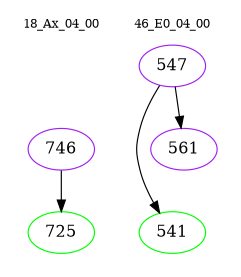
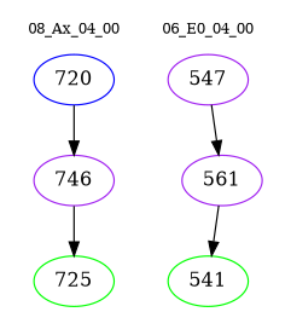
  digraph {
    node [color=purple]
    edge [color=black]
+   n1 [color=blue label=720]
    n2 [label=746]
    n3 [color=green label=725]
    n4 [label=547]
    n5 [color=green label=541]
    n6 [label=561]
    subgraph cluster_1 {
      color=white
      fontsize=10
-     label="18_Ax_04_00"
+     label="08_Ax_04_00"
+     n1
      n2
      n3
    }
    subgraph cluster_2 {
      color=white
      fontsize=10
-     label="46_E0_04_00"
+     label="06_E0_04_00"
      n4
      n5
      n6
    }
+   n1 -> n2
    n2 -> n3
-   n4 -> n5
+   n6 -> n5
    n4 -> n6
  }
